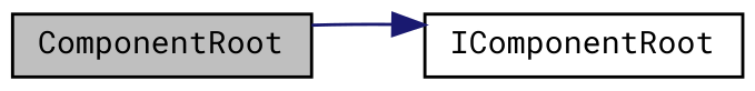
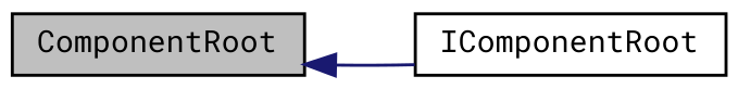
  digraph {
    rankdir=LR
    fontname="Roboto Mono"
    node [color=black fontname="Roboto Mono" fontsize=10 shape=record style=filled]
    n1 [fillcolor=grey75 fontcolor=black height=0.2 label=ComponentRoot width=0.4]
    n2 [fillcolor=white height=0.2 label=IComponentRoot width=0.4]
-   n2 -> n1 [color=midnightblue dir=back fontname="Roboto Mono" fontsize=10 labelfontname=Helvetica labelfontsize=10 style=solid]
+   n1 -> n2 [color=midnightblue dir=back fontname="Roboto Mono" fontsize=10 labelfontname=Helvetica labelfontsize=10 style=solid]
  }
